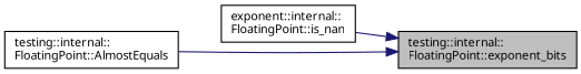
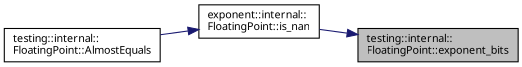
  digraph {
    fontname="Noto Sans"
    rankdir=RL
    node [color=black fontname="Noto Sans" fontsize=10 shape=record]
    edge [color=midnightblue dir=back fontname="Noto Sans" fontsize=10 labelfontname=Helvetica labelfontsize=10 style=solid]
    n1 [fillcolor=grey75 fontcolor=black height=0.2 label="testing::internal::\lFloatingPoint::exponent_bits" style=filled width=0.4]
    n2 [height=0.2 label="exponent::internal::\lFloatingPoint::is_nan" width=0.4]
    n3 [height=0.2 label="testing::internal::\lFloatingPoint::AlmostEquals" width=0.4]
    n1 -> n2
-   n1 -> n3
+   n2 -> n3
  }
